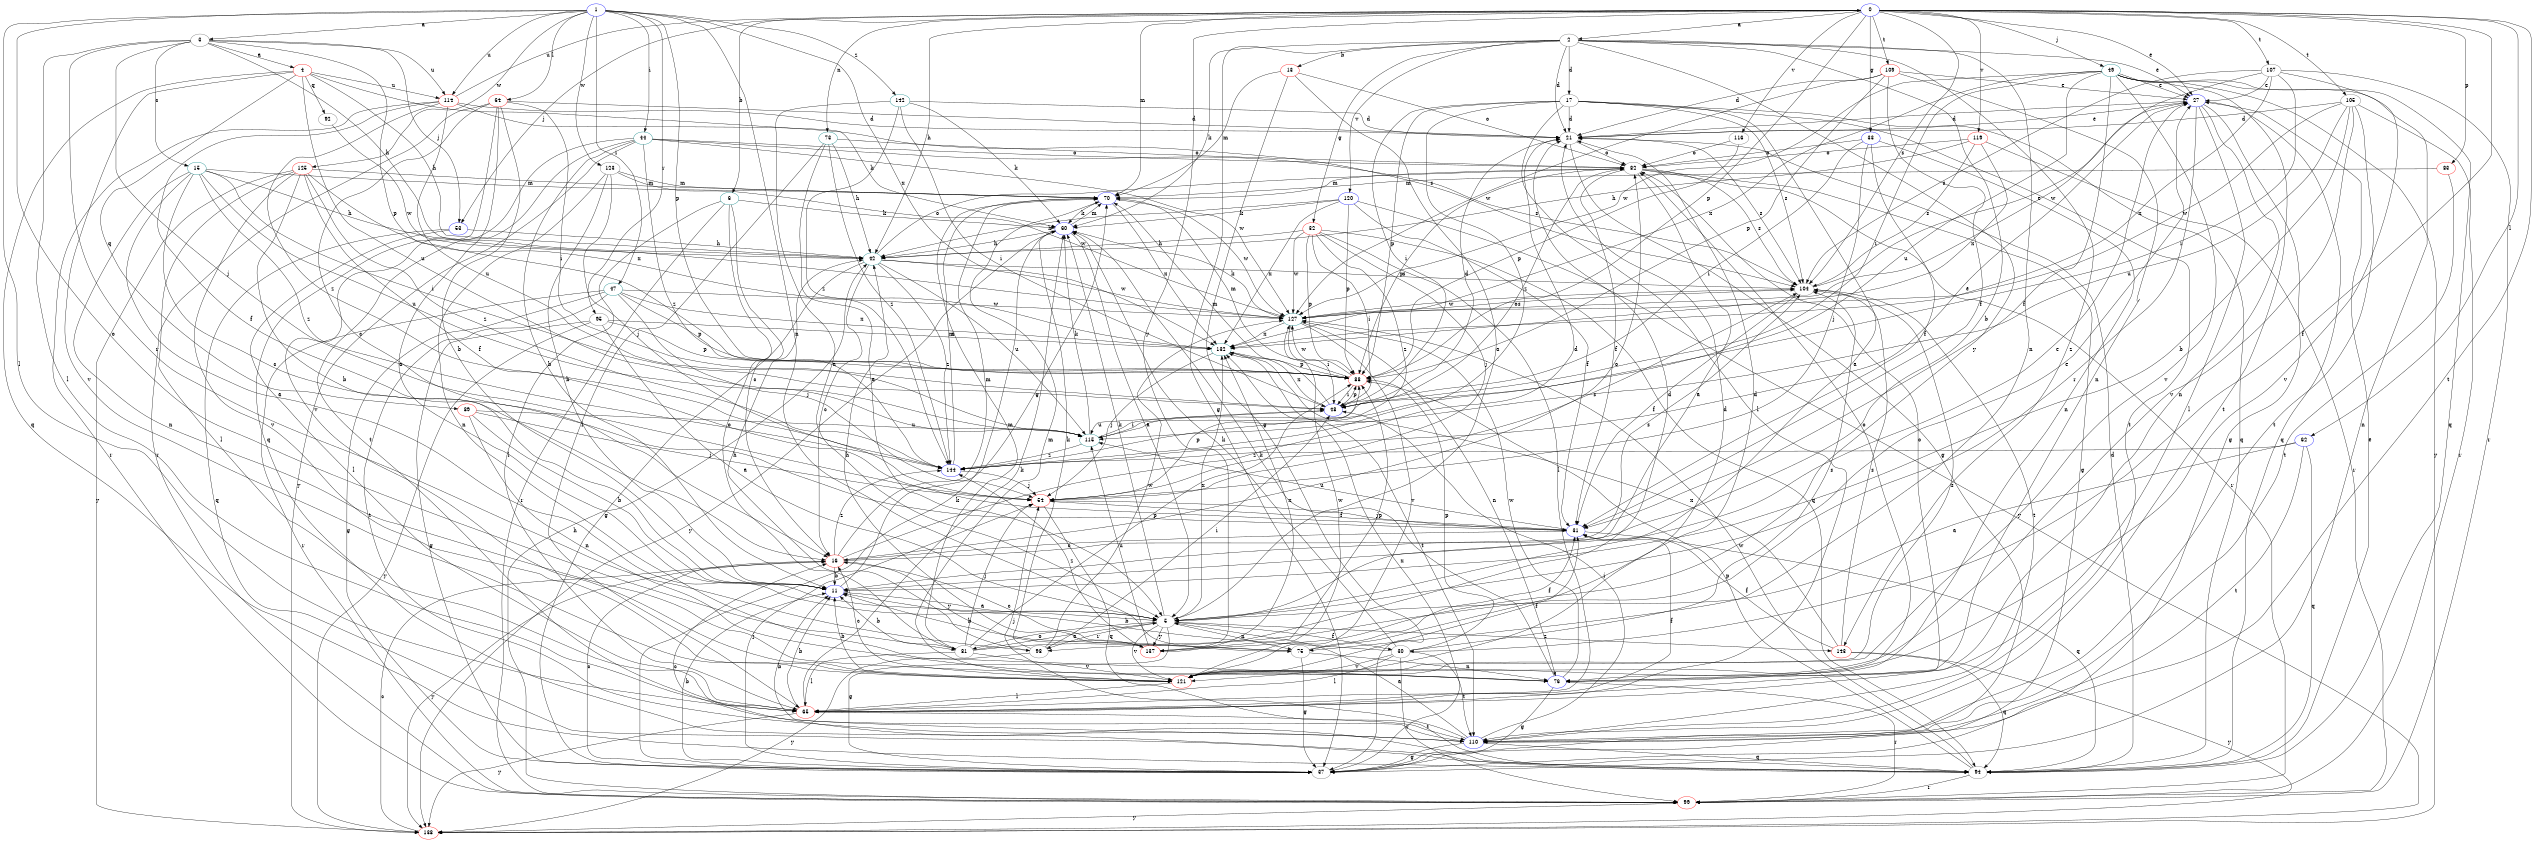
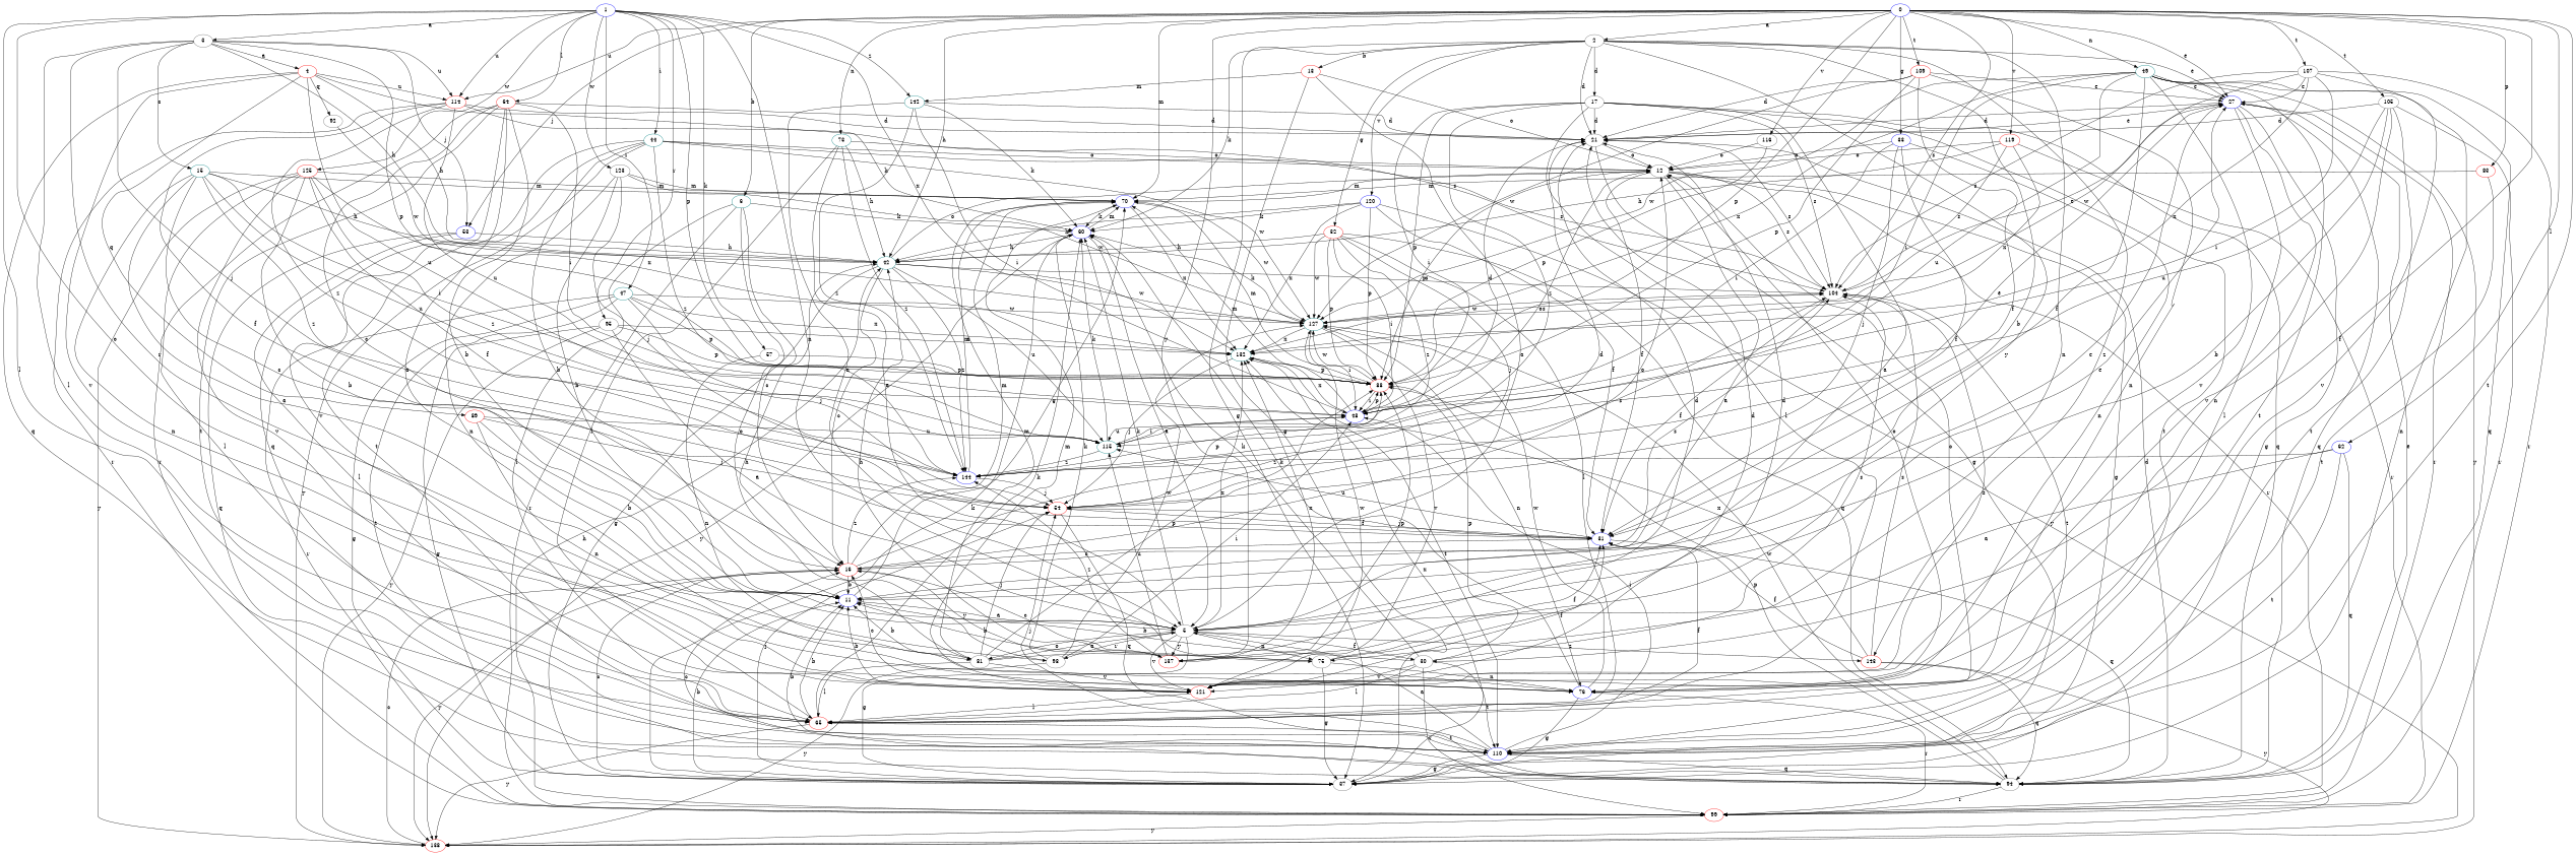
  strict digraph {
    node [color=gray40]
    0 [color=blue]
    2
    6 [color=teal]
    27 [color=blue]
    30
    33 [color=blue]
    42 [color=teal]
    49 [color=teal]
    53 [color=blue]
    62 [color=blue]
    70 [color=blue]
    73 [color=teal]
    83 [color=red]
    88 [color=red]
    104
    105
    107
    109 [color=red]
    110 [color=blue]
    114 [color=red]
    116
    119 [color=red]
    137 [color=red]
    75
    n25 [color=red label=13]
    11 [color=blue]
    17
    21
    n29 [color=red label=32]
    37
    60 [color=blue]
    120 [color=blue]
    143 [color=red]
    65 [color=red]
    81
    16 [color=red]
    99 [color=red]
    94
    76 [color=blue]
    121 [color=red]
    54 [color=red]
-   82
+   82 [label=12]
    48 [color=blue]
    31 [color=blue]
    115 [color=teal]
    144 [color=blue]
    127 [color=teal]
    132 [color=teal]
    138 [color=red]
    5
    1 [color=blue]
    3
    44 [color=teal]
    47 [color=teal]
+   57
    64 [color=red]
    95
    123
    125 [color=red]
    142 [color=teal]
    4 [color=red]
    15 [color=teal]
    98
    89 [color=red]
    92
    0 -> 2 [label=a]
    0 -> 6 [label=b]
    0 -> 27 [label=e]
    0 -> 30 [label=f]
    0 -> 33 [label=g]
    0 -> 42 [label=h]
-   0 -> 49 [label=j]
+   0 -> 49 [label=n]
    0 -> 53 [label=j]
    0 -> 62 [label=l]
    0 -> 70 [label=m]
    0 -> 73 [label=n]
    0 -> 83 [label=p]
    0 -> 88 [label=p]
    0 -> 104 [label=s]
    0 -> 105 [label=t]
    0 -> 107 [label=t]
    0 -> 109 [label=t]
    0 -> 110 [label=t]
-   114 -> 0 [label=u]
+   0 -> 114 [label=u]
    0 -> 116 [label=v]
    0 -> 119 [label=v]
    0 -> 137 [label=y]
    2 -> 27 [label=e]
    2 -> 137 [label=y]
    2 -> 75 [label=n]
    2 -> n25 [label=b]
    2 -> 11 [label=b]
    2 -> 17 [label=d]
    2 -> 21 [label=d]
    2 -> n29 [label=g]
    2 -> 37 [label=g]
    2 -> 60 [label=k]
    2 -> 120 [label=v]
    2 -> 143 [label=z]
    6 -> 60 [label=k]
    6 -> 65 [label=l]
    6 -> 81 [label=o]
    6 -> 16 [label=c]
    6 -> 99 [label=r]
    27 -> 21 [label=d]
    27 -> 37 [label=g]
    27 -> 65 [label=l]
-   27 -> 98 [label=r]
+   27 -> 99 [label=r]
    27 -> 94 [label=q]
    27 -> 76 [label=n]
    30 -> 88 [label=p]
    30 -> 104 [label=s]
    30 -> 110 [label=t]
    30 -> 11 [label=b]
    30 -> 60 [label=k]
    30 -> 65 [label=l]
    30 -> 99 [label=r]
    30 -> 121 [label=v]
    33 -> 76 [label=n]
    33 -> 54 [label=j]
    33 -> 82 [label=o]
    33 -> 48 [label=i]
    33 -> 31 [label=f]
    42 -> 104 [label=s]
    42 -> 37 [label=g]
    42 -> 16 [label=c]
    42 -> 82 [label=o]
    42 -> 115 [label=u]
    42 -> 144 [label=z]
    42 -> 127 [label=w]
    49 -> 27 [label=e]
    49 -> 110 [label=t]
    49 -> 37 [label=n]
    49 -> 94 [label=q]
    49 -> 121 [label=v]
    49 -> 48 [label=i]
    49 -> 31 [label=f]
    49 -> 115 [label=u]
    49 -> 127 [label=w]
    49 -> 132 [label=x]
    49 -> 138 [label=y]
    53 -> 42 [label=h]
    53 -> 65 [label=l]
    53 -> 94 [label=q]
    62 -> 110 [label=t]
    62 -> 94 [label=q]
    62 -> 144 [label=z]
    62 -> 5 [label=a]
    70 -> 60 [label=k]
    70 -> 127 [label=w]
    70 -> 132 [label=x]
    73 -> 42 [label=h]
    73 -> 65 [label=l]
    73 -> 82 [label=o]
    73 -> 144 [label=z]
    73 -> 5 [label=a]
    83 -> 70 [label=m]
    83 -> 110 [label=t]
    88 -> 70 [label=m]
    88 -> 48 [label=i]
    88 -> 127 [label=w]
    104 -> 27 [label=e]
    104 -> 110 [label=t]
    104 -> 31 [label=f]
    104 -> 127 [label=w]
    105 -> 110 [label=t]
    105 -> 11 [label=b]
    105 -> 21 [label=d]
    105 -> 99 [label=r]
    105 -> 121 [label=v]
    105 -> 115 [label=u]
-   105 -> 127 [label=w]
    107 -> 27 [label=e]
    107 -> 104 [label=s]
    107 -> 99 [label=r]
    107 -> 121 [label=v]
    107 -> 48 [label=i]
    107 -> 127 [label=w]
    107 -> 132 [label=x]
    109 -> 27 [label=e]
    109 -> 88 [label=p]
    109 -> 21 [label=d]
    109 -> 76 [label=n]
    109 -> 31 [label=f]
    109 -> 127 [label=w]
    110 -> 11 [label=b]
    110 -> 37 [label=g]
    110 -> 94 [label=q]
    110 -> 54 [label=j]
    110 -> 48 [label=i]
    110 -> 5 [label=a]
    114 -> 21 [label=d]
    114 -> 60 [label=k]
    114 -> 99 [label=r]
    114 -> 31 [label=f]
    114 -> 115 [label=u]
    114 -> 144 [label=z]
    116 -> 88 [label=p]
    116 -> 82 [label=o]
    119 -> 42 [label=h]
    119 -> 104 [label=s]
    119 -> 99 [label=r]
    119 -> 82 [label=o]
    119 -> 132 [label=x]
    137 -> 42 [label=h]
    137 -> 88 [label=p]
    137 -> 115 [label=u]
    137 -> 144 [label=z]
    137 -> 132 [label=x]
    75 -> 11 [label=b]
    75 -> 21 [label=d]
    75 -> 37 [label=g]
    75 -> 16 [label=c]
    75 -> 76 [label=n]
    75 -> 31 [label=f]
-   n25 -> 70 [label=m]
+   n25 -> 142 [label=m]
    n25 -> 37 [label=g]
    n25 -> 82 [label=o]
    n25 -> 5 [label=a]
    11 -> 27 [label=e]
    11 -> 70 [label=g]
    11 -> 5 [label=a]
    17 -> 88 [label=p]
    17 -> 104 [label=s]
    17 -> 110 [label=t]
    17 -> 21 [label=d]
    17 -> 65 [label=l]
    17 -> 94 [label=q]
    17 -> 48 [label=i]
    17 -> 144 [label=z]
    17 -> 5 [label=a]
    21 -> 27 [label=e]
    21 -> 104 [label=s]
    21 -> 37 [label=g]
    21 -> 82 [label=o]
    n29 -> 42 [label=h]
    n29 -> 88 [label=p]
    n29 -> 65 [label=l]
    n29 -> 94 [label=q]
    n29 -> 54 [label=j]
    n29 -> 48 [label=i]
    n29 -> 144 [label=z]
    n29 -> 127 [label=w]
    37 -> 11 [label=b]
    37 -> 60 [label=k]
    37 -> 16 [label=c]
    37 -> 54 [label=j]
    37 -> 132 [label=x]
    60 -> 42 [label=h]
    60 -> 70 [label=m]
    60 -> 138 [label=y]
    60 -> 5 [label=a]
    120 -> 42 [label=h]
    120 -> 88 [label=p]
    120 -> 60 [label=k]
    120 -> 31 [label=f]
    120 -> 132 [label=x]
    120 -> 138 [label=y]
    143 -> 104 [label=s]
    143 -> 94 [label=q]
    143 -> 31 [label=f]
    143 -> 132 [label=x]
    143 -> 138 [label=y]
    65 -> 110 [label=t]
    65 -> 11 [label=b]
    65 -> 60 [label=k]
    65 -> 82 [label=o]
    65 -> 31 [label=f]
    65 -> 138 [label=y]
    81 -> 70 [label=m]
    81 -> 88 [label=p]
    81 -> 11 [label=b]
    81 -> 21 [label=d]
    81 -> 65 [label=l]
    81 -> 121 [label=v]
    81 -> 54 [label=j]
    81 -> 5 [label=a]
    16 -> 70 [label=m]
    16 -> 104 [label=s]
    16 -> 137 [label=y]
    16 -> 11 [label=b]
    16 -> 21 [label=d]
    16 -> 82 [label=o]
    16 -> 144 [label=z]
    16 -> 138 [label=y]
    99 -> 42 [label=h]
    99 -> 138 [label=y]
    94 -> 27 [label=e]
    94 -> 88 [label=p]
    94 -> 21 [label=d]
    94 -> 16 [label=c]
    94 -> 99 [label=r]
    94 -> 127 [label=w]
    76 -> 37 [label=g]
    76 -> 60 [label=k]
    76 -> 99 [label=r]
    76 -> 82 [label=o]
    76 -> 127 [label=w]
    121 -> 70 [label=m]
    121 -> 104 [label=s]
    121 -> 11 [label=b]
    121 -> 21 [label=d]
    121 -> 65 [label=l]
    121 -> 16 [label=c]
    121 -> 31 [label=f]
    121 -> 127 [label=w]
    54 -> 88 [label=p]
    54 -> 104 [label=s]
    54 -> 94 [label=q]
    54 -> 31 [label=f]
    82 -> 70 [label=m]
    82 -> 88 [label=p]
    82 -> 104 [label=s]
    82 -> 37 [label=g]
    82 -> 99 [label=r]
    82 -> 31 [label=f]
    82 -> 5 [label=a]
    48 -> 70 [label=m]
    48 -> 88 [label=p]
    48 -> 21 [label=d]
    48 -> 115 [label=u]
    48 -> 132 [label=x]
    31 -> 16 [label=c]
    31 -> 94 [label=q]
    31 -> 54 [label=j]
    31 -> 115 [label=u]
    115 -> 60 [label=k]
    115 -> 82 [label=o]
    115 -> 48 [label=i]
    115 -> 144 [label=z]
    144 -> 27 [label=e]
    144 -> 70 [label=m]
    144 -> 54 [label=j]
    127 -> 104 [label=s]
    127 -> 60 [label=k]
    127 -> 76 [label=n]
    127 -> 121 [label=v]
    127 -> 48 [label=i]
    127 -> 132 [label=x]
    132 -> 88 [label=p]
    132 -> 110 [label=t]
    132 -> 54 [label=j]
    138 -> 16 [label=c]
    5 -> 27 [label=e]
    5 -> 30 [label=f]
    5 -> 137 [label=y]
    5 -> 75 [label=n]
    5 -> 37 [label=g]
    5 -> 60 [label=k]
    5 -> 143 [label=z]
    5 -> 81 [label=o]
    5 -> 121 [label=v]
    5 -> 132 [label=x]
    5 -> 98 [label=r]
    1 -> 88 [label=p]
    1 -> 114 [label=u]
    1 -> 75 [label=n]
    1 -> 65 [label=l]
    1 -> 81 [label=o]
    1 -> 132 [label=x]
    1 -> 3 [label=a]
    1 -> 44 [label=i]
    1 -> 47 [label=i]
+   1 -> 57 [label=k]
    1 -> 64 [label=l]
    1 -> 95 [label=r]
    1 -> 123 [label=w]
    1 -> 125 [label=w]
    1 -> 142 [label=z]
    3 -> 42 [label=h]
    3 -> 53 [label=j]
    3 -> 88 [label=p]
    3 -> 114 [label=u]
    3 -> 65 [label=l]
    3 -> 54 [label=j]
    3 -> 4 [label=a]
    3 -> 15 [label=c]
    3 -> 98 [label=r]
    44 -> 104 [label=s]
    44 -> 110 [label=t]
    44 -> 11 [label=b]
    44 -> 121 [label=v]
    44 -> 82 [label=o]
    44 -> 144 [label=z]
    44 -> 127 [label=w]
    44 -> 138 [label=y]
    47 -> 88 [label=p]
    47 -> 110 [label=t]
    47 -> 37 [label=g]
    47 -> 99 [label=r]
    47 -> 54 [label=j]
    47 -> 127 [label=w]
    47 -> 132 [label=x]
+   57 -> 88 [label=p]
+   57 -> 76 [label=n]
+   64 -> 110 [label=t]
    64 -> 11 [label=b]
    64 -> 21 [label=d]
    64 -> 16 [label=c]
    64 -> 99 [label=r]
    64 -> 94 [label=q]
    64 -> 48 [label=i]
    64 -> 5 [label=a]
    95 -> 88 [label=p]
    95 -> 37 [label=g]
    95 -> 132 [label=x]
    95 -> 138 [label=y]
    95 -> 5 [label=a]
    123 -> 70 [label=m]
    123 -> 11 [label=b]
    123 -> 76 [label=n]
    123 -> 54 [label=j]
    123 -> 127 [label=w]
    125 -> 70 [label=m]
    125 -> 11 [label=b]
    125 -> 65 [label=l]
    125 -> 121 [label=v]
    125 -> 31 [label=f]
    125 -> 144 [label=z]
    125 -> 132 [label=x]
    125 -> 138 [label=y]
    142 -> 21 [label=d]
    142 -> 60 [label=k]
    142 -> 48 [label=i]
    142 -> 144 [label=z]
    142 -> 5 [label=a]
    4 -> 42 [label=h]
    4 -> 104 [label=s]
    4 -> 114 [label=u]
    4 -> 94 [label=q]
    4 -> 121 [label=v]
    4 -> 115 [label=u]
    4 -> 89 [label=q]
    4 -> 92 [label=q]
    15 -> 42 [label=h]
    15 -> 70 [label=m]
    15 -> 16 [label=c]
    15 -> 76 [label=n]
    15 -> 48 [label=i]
    15 -> 115 [label=u]
    15 -> 144 [label=z]
    15 -> 5 [label=a]
    98 -> 42 [label=h]
    98 -> 60 [label=k]
    98 -> 48 [label=i]
    98 -> 127 [label=w]
    98 -> 138 [label=y]
    89 -> 11 [label=b]
    89 -> 76 [label=n]
    89 -> 54 [label=j]
    89 -> 115 [label=u]
    92 -> 127 [label=w]
  }
